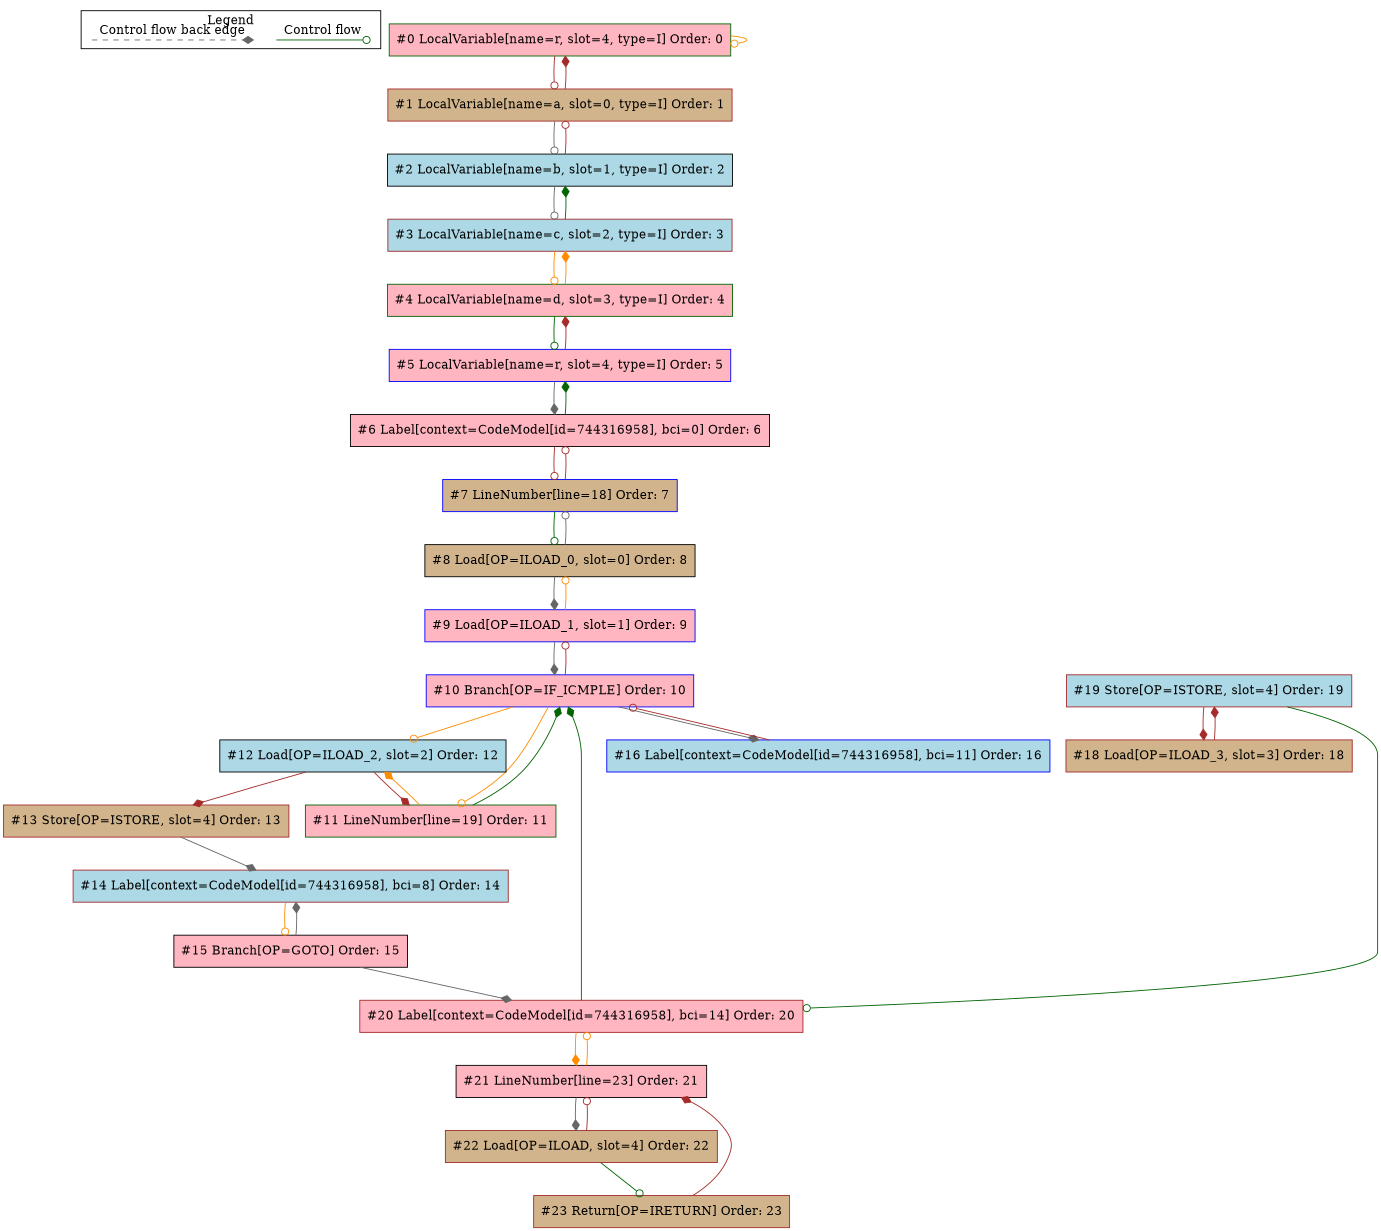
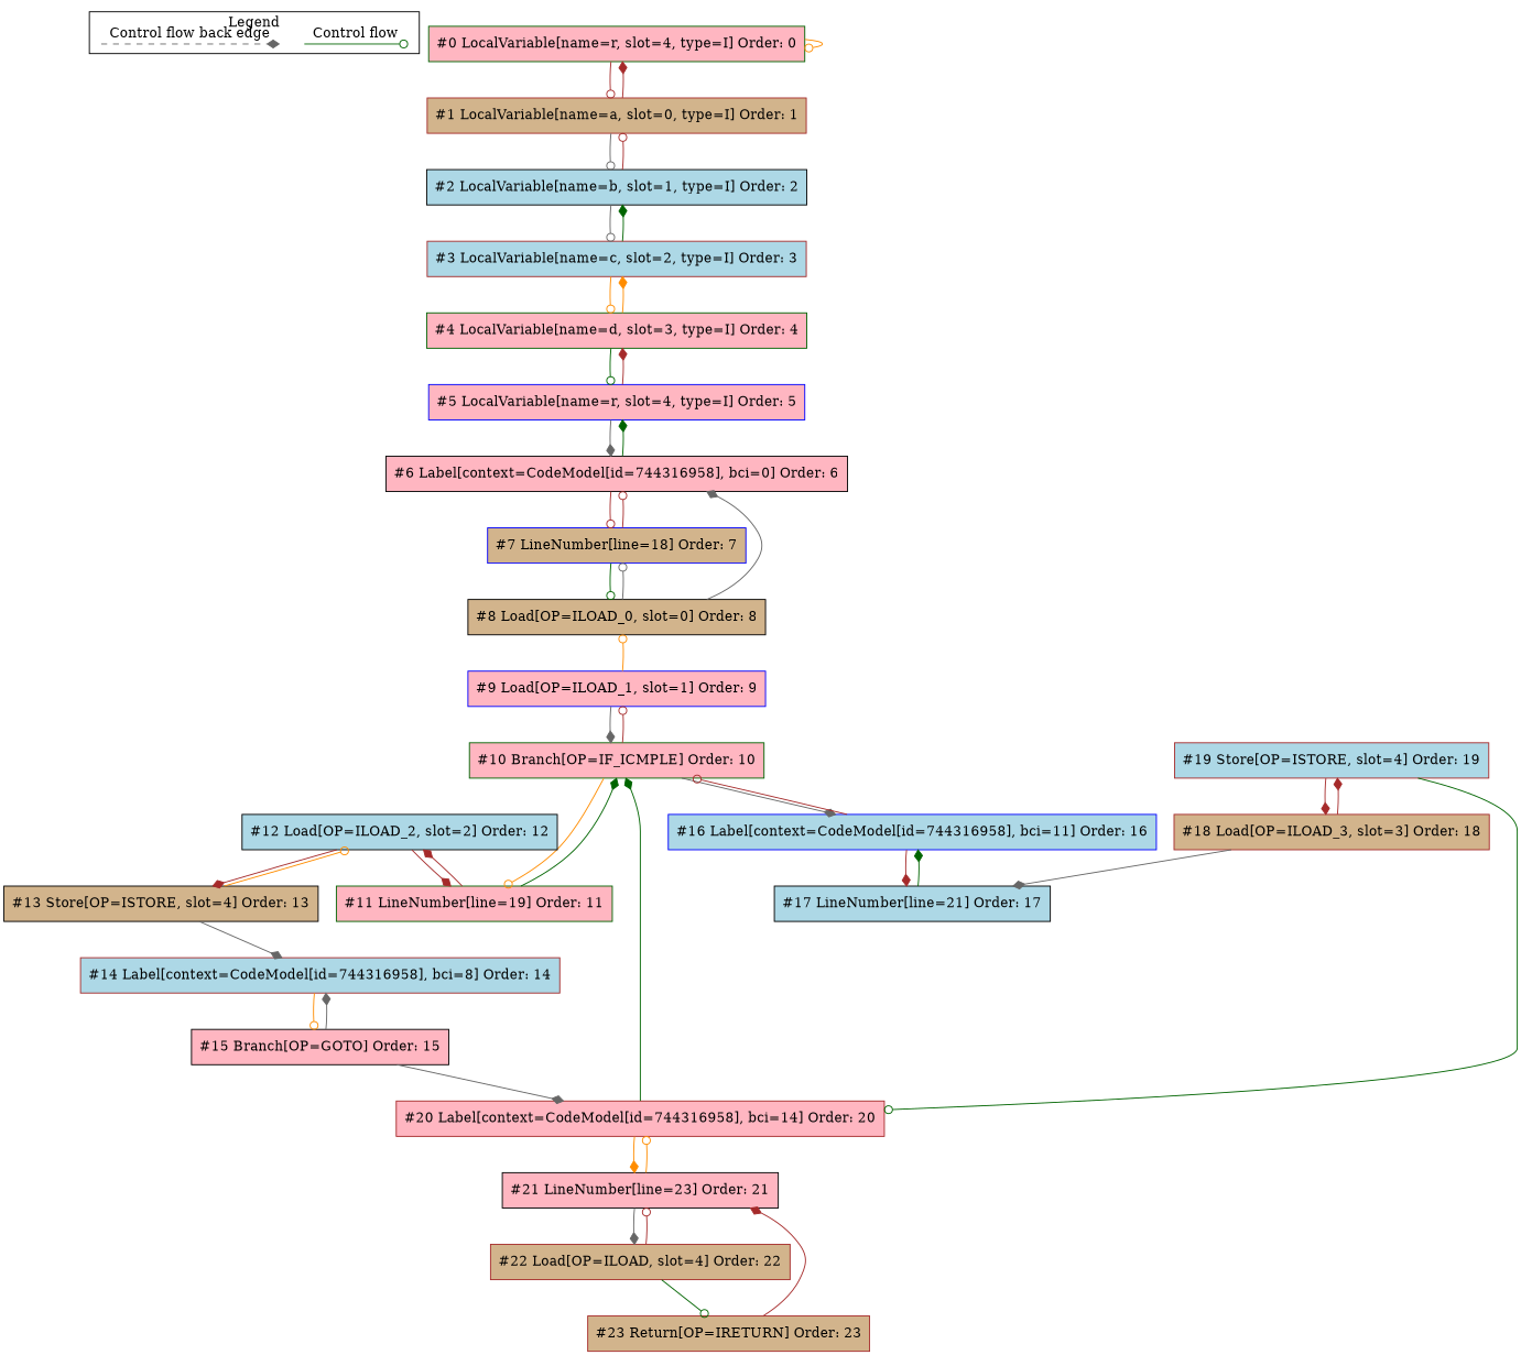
  digraph {
    ordering=in
    node [shape=box style=filled color=brown fillcolor=lightpink]
    edge [arrowhead=diamond color=brown]
    c0 [shape=point style=invis color="" fillcolor=""]
    c1 [shape=point style=invis color="" fillcolor=""]
    c2 [shape=point style=invis color="" fillcolor=""]
    c3 [shape=point style=invis color="" fillcolor=""]
    n5 [color=darkgreen label="#0 LocalVariable[name=r, slot=4, type=I] Order: 0"]
    n6 [fillcolor=tan label="#1 LocalVariable[name=a, slot=0, type=I] Order: 1"]
    n7 [color=black fillcolor=lightblue label="#2 LocalVariable[name=b, slot=1, type=I] Order: 2"]
    n8 [fillcolor=lightblue label="#3 LocalVariable[name=c, slot=2, type=I] Order: 3"]
    n9 [color=darkgreen label="#4 LocalVariable[name=d, slot=3, type=I] Order: 4"]
    n10 [color=blue label="#5 LocalVariable[name=r, slot=4, type=I] Order: 5"]
    n11 [color=black label="#6 Label[context=CodeModel[id=744316958], bci=0] Order: 6"]
    n12 [color=blue fillcolor=tan label="#7 LineNumber[line=18] Order: 7"]
    n13 [color=black fillcolor=tan label="#8 Load[OP=ILOAD_0, slot=0] Order: 8"]
    n14 [color=blue label="#9 Load[OP=ILOAD_1, slot=1] Order: 9"]
-   n15 [color=blue label="#10 Branch[OP=IF_ICMPLE] Order: 10"]
+   n15 [color=darkgreen label="#10 Branch[OP=IF_ICMPLE] Order: 10"]
    n16 [color=darkgreen label="#11 LineNumber[line=19] Order: 11"]
    n17 [color=blue fillcolor=lightblue label="#16 Label[context=CodeModel[id=744316958], bci=11] Order: 16"]
    n18 [color=black fillcolor=lightblue label="#12 Load[OP=ILOAD_2, slot=2] Order: 12"]
-   n20 [fillcolor=tan label="#13 Store[OP=ISTORE, slot=4] Order: 13"]
+   n19 [color=black fillcolor=lightblue label="#17 LineNumber[line=21] Order: 17"]
+   n20 [color=black fillcolor=tan label="#13 Store[OP=ISTORE, slot=4] Order: 13"]
    n21 [fillcolor=lightblue label="#14 Label[context=CodeModel[id=744316958], bci=8] Order: 14"]
    n22 [color=black label="#15 Branch[OP=GOTO] Order: 15"]
    n23 [label="#20 Label[context=CodeModel[id=744316958], bci=14] Order: 20"]
    n24 [color=black label="#21 LineNumber[line=23] Order: 21"]
    n25 [fillcolor=tan label="#18 Load[OP=ILOAD_3, slot=3] Order: 18"]
    n26 [fillcolor=lightblue label="#19 Store[OP=ISTORE, slot=4] Order: 19"]
    n27 [fillcolor=tan label="#22 Load[OP=ILOAD, slot=4] Order: 22"]
    n28 [fillcolor=tan label="#23 Return[OP=IRETURN] Order: 23"]
    subgraph cluster_1 {
      label=Legend
      subgraph sub_2 {
        label=Legend
        rank=same
        c0
        c1
        c2
        c3
      }
    }
    c0 -> c1 [arrowhead=odot color=darkgreen label="Control flow" style=solid]
    c2 -> c3 [color=gray40 label="Control flow back edge" style=dashed]
    n5 -> n5 [arrowhead=odot color=darkorange]
    n5 -> n6 [arrowhead=odot]
    n6 -> n5
    n6 -> n7 [arrowhead=odot color=gray40]
    n7 -> n6 [arrowhead=odot]
    n7 -> n8 [arrowhead=odot color=gray40]
    n8 -> n7 [color=darkgreen]
    n8 -> n9 [arrowhead=odot color=darkorange]
    n9 -> n8 [color=darkorange]
    n9 -> n10 [arrowhead=odot color=darkgreen]
    n10 -> n9
    n10 -> n11 [color=gray40]
    n11 -> n10 [color=darkgreen]
    n11 -> n12 [arrowhead=odot]
    n12 -> n11 [arrowhead=odot]
    n12 -> n13 [arrowhead=odot color=darkgreen]
    n13 -> n12 [arrowhead=odot color=gray40]
-   n13 -> n14 [color=gray40]
+   n13 -> n11 [color=gray40]
    n14 -> n13 [arrowhead=odot color=darkorange]
    n14 -> n15 [color=gray40]
    n15 -> n14 [arrowhead=odot]
    n15 -> n16 [arrowhead=odot color=darkorange]
    n15 -> n17 [color=gray40]
    n16 -> n15 [color=darkgreen]
-   n16 -> n18 [color=darkorange]
+   n16 -> n18
    n17 -> n15 [arrowhead=odot]
+   n17 -> n19
    n18 -> n16
    n18 -> n20
-   n15 -> n18 [arrowhead=odot color=darkorange]
+   n19 -> n17 [color=darkgreen]
+   n20 -> n18 [arrowhead=odot color=darkorange]
    n20 -> n21 [color=gray40]
    n21 -> n22 [arrowhead=odot color=darkorange]
    n22 -> n21 [color=gray40]
    n22 -> n23 [color=gray40]
    n23 -> n15 [color=darkgreen]
    n23 -> n24 [color=darkorange]
    n24 -> n23 [arrowhead=odot color=darkorange]
    n24 -> n27 [color=gray40]
+   n25 -> n19 [color=gray40]
    n25 -> n26
    n26 -> n23 [arrowhead=odot color=darkgreen]
    n26 -> n25
    n27 -> n24 [arrowhead=odot]
    n27 -> n28 [arrowhead=odot color=darkgreen]
    n28 -> n24
  }
